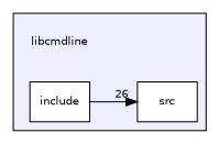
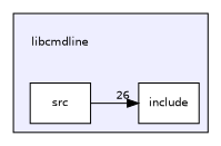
  digraph {
    compound=true
    rankdir=LR
    node [fontname=Helvetica fontsize=10 shape=box fillcolor=white style=filled]
    n1 [label=libcmdline shape=plaintext fillcolor="" style=""]
    n2 [label=include]
    n3 [label=src]
    subgraph cluster_1 {
      bgcolor="#eeeeff"
      pencolor=black
      n1
      n2
      n3
    }
-   n2 -> n3 [headlabel=26 labeldistance=1.5 labelfontname=Helvetica labelfontsize=10]
+   n3 -> n2 [headlabel=26 labeldistance=1.5 labelfontname=Helvetica labelfontsize=10]
  }
